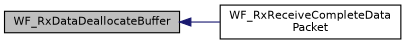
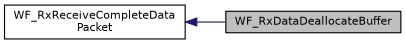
  digraph {
    rankdir=LR
    node [color=black fontname=Helvetica fontsize=10 shape=record style=filled]
    n1 [fillcolor=grey75 fontcolor=black height=0.2 label=WF_RxDataDeallocateBuffer width=0.4]
    n2 [fillcolor=white height=0.2 label="WF_RxReceiveCompleteData\lPacket" width=0.4]
-   n1 -> n2 [color=midnightblue dir=back fontname=Helvetica fontsize=10 labelfontname=Helvetica labelfontsize=10 style=solid]
+   n2 -> n1 [color=midnightblue dir=back fontname=Helvetica fontsize=10 labelfontname=Helvetica labelfontsize=10 style=solid]
  }
